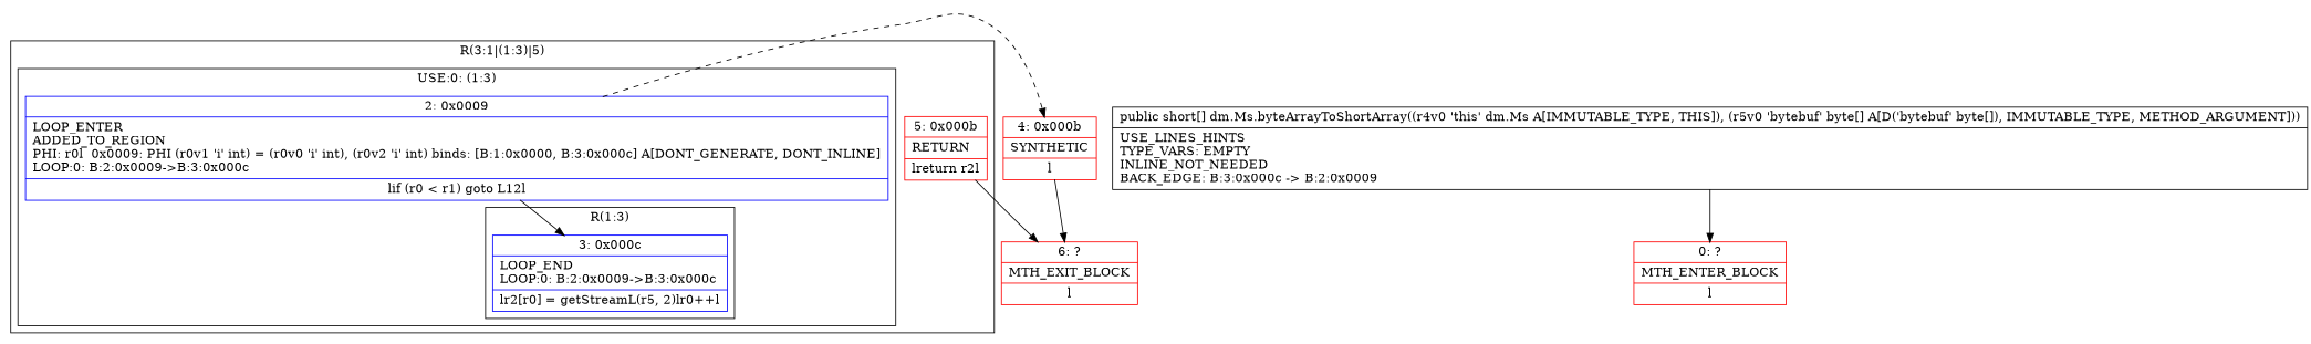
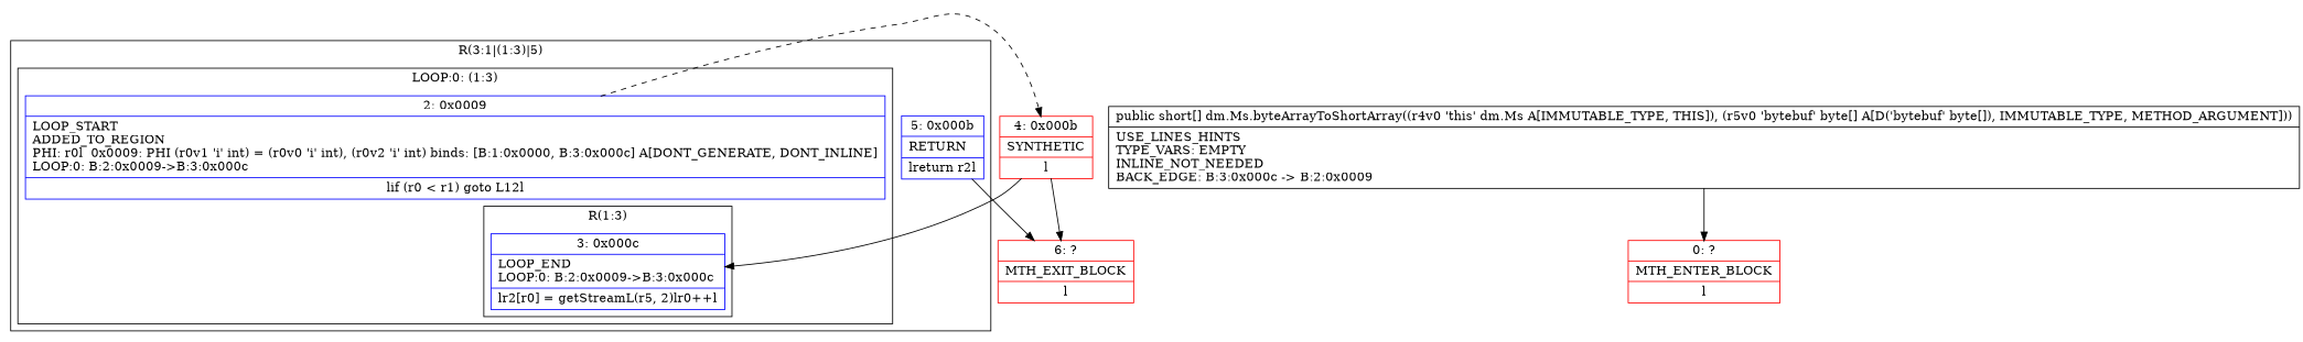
  digraph {
    node [color=blue shape=record]
    n1 [label="{3\:\ 0x000c|LOOP_END\lLOOP:0: B:2:0x0009\-\>B:3:0x000c\l|lr2[r0] = getStreamL(r5, 2)lr0++l}"]
-   n2 [label="{2\:\ 0x0009|LOOP_ENTER\lADDED_TO_REGION\lPHI: r0l  0x0009: PHI (r0v1 'i' int) = (r0v0 'i' int), (r0v2 'i' int) binds: [B:1:0x0000, B:3:0x000c] A[DONT_GENERATE, DONT_INLINE]\lLOOP:0: B:2:0x0009\-\>B:3:0x000c\l|lif (r0 \< r1) goto L12l}"]
-   n3 [color=red label="{5\:\ 0x000b|RETURN\l|lreturn r2l}"]
+   n2 [label="{2\:\ 0x0009|LOOP_START\lADDED_TO_REGION\lPHI: r0l  0x0009: PHI (r0v1 'i' int) = (r0v0 'i' int), (r0v2 'i' int) binds: [B:1:0x0000, B:3:0x000c] A[DONT_GENERATE, DONT_INLINE]\lLOOP:0: B:2:0x0009\-\>B:3:0x000c\l|lif (r0 \< r1) goto L12l}"]
+   n3 [label="{5\:\ 0x000b|RETURN\l|lreturn r2l}"]
    n4 [color=red label="{4\:\ 0x000b|SYNTHETIC\l|l}"]
    n5 [color=red label="{6\:\ ?|MTH_EXIT_BLOCK\l|l}"]
    n6 [color=red label="{0\:\ ?|MTH_ENTER_BLOCK\l|l}"]
    n7 [label="{public short[] dm.Ms.byteArrayToShortArray((r4v0 'this' dm.Ms A[IMMUTABLE_TYPE, THIS]), (r5v0 'bytebuf' byte[] A[D('bytebuf' byte[]), IMMUTABLE_TYPE, METHOD_ARGUMENT]))  | USE_LINES_HINTS\lTYPE_VARS: EMPTY\lINLINE_NOT_NEEDED\lBACK_EDGE: B:3:0x000c \-\> B:2:0x0009\l}" color=""]
    subgraph cluster_1 {
      label="R(3:1|(1:3)|5)"
      n3
      subgraph cluster_2 {
-       label="USE:0: (1:3)"
+       label="LOOP:0: (1:3)"
        n2
        subgraph cluster_3 {
          label="R(1:3)"
          n1
        }
      }
    }
-   n2 -> n1
+   n4 -> n1
    n2 -> n4 [style=dashed]
    n3 -> n5
    n4 -> n5
    n7 -> n6
  }
